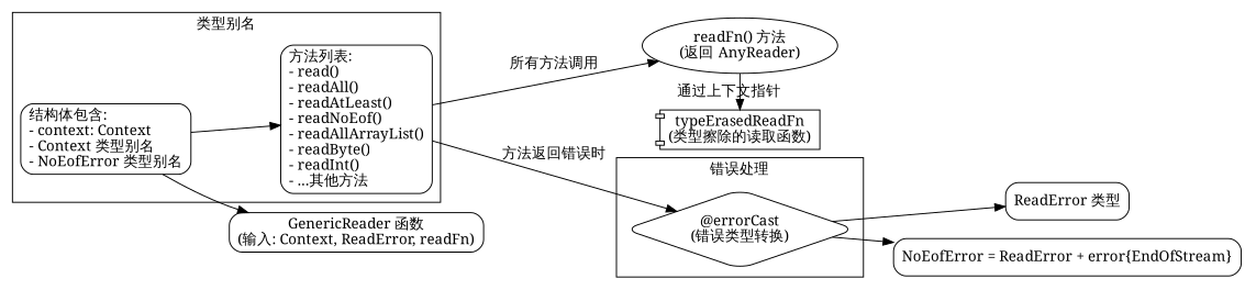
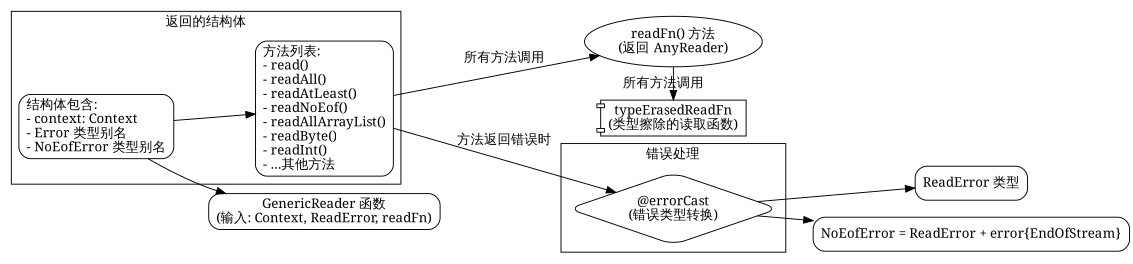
  digraph {
    fontname="Noto Serif"
    rankdir=LR
    node [fontname="Noto Serif" shape=box style=rounded]
    edge [fontname="Noto Serif"]
    n1 [label="readFn() 方法\n(返回 AnyReader)" shape=ellipse]
    n2 [label="typeErasedReadFn\n(类型擦除的读取函数)" shape=component]
    n3 [label="ReadError 类型"]
    n4 [label="NoEofError = ReadError + error{EndOfStream}"]
-   n5 [label="结构体包含:\l- context: Context\l- Context 类型别名\l- NoEofError 类型别名\l"]
+   n5 [label="结构体包含:\l- context: Context\l- Error 类型别名\l- NoEofError 类型别名\l"]
    n6 [label="方法列表:\l- read()\l- readAll()\l- readAtLeast()\l- readNoEof()\l- readAllArrayList()\l- readByte()\l- readInt()\l- ...其他方法\l"]
    n7 [label="@errorCast\n(错误类型转换)" shape=diamond]
    n8 [label="GenericReader 函数\n(输入: Context, ReadError, readFn)"]
    subgraph sub_1 {
      rank=same
      n1
      n2
    }
    subgraph sub_2 {
      rank=same
      n3
      n4
    }
    subgraph cluster_3 {
-     label="类型别名"
+     label="返回的结构体"
      n5
      n6
    }
    subgraph cluster_4 {
      label="错误处理"
      n7
    }
-   n1 -> n2 [label="通过上下文指针"]
+   n1 -> n2 [label="所有方法调用"]
    n5 -> n6
    n5 -> n8
    n6 -> n1 [label="所有方法调用"]
    n6 -> n7 [label="方法返回错误时"]
    n7 -> n3
    n7 -> n4
  }
